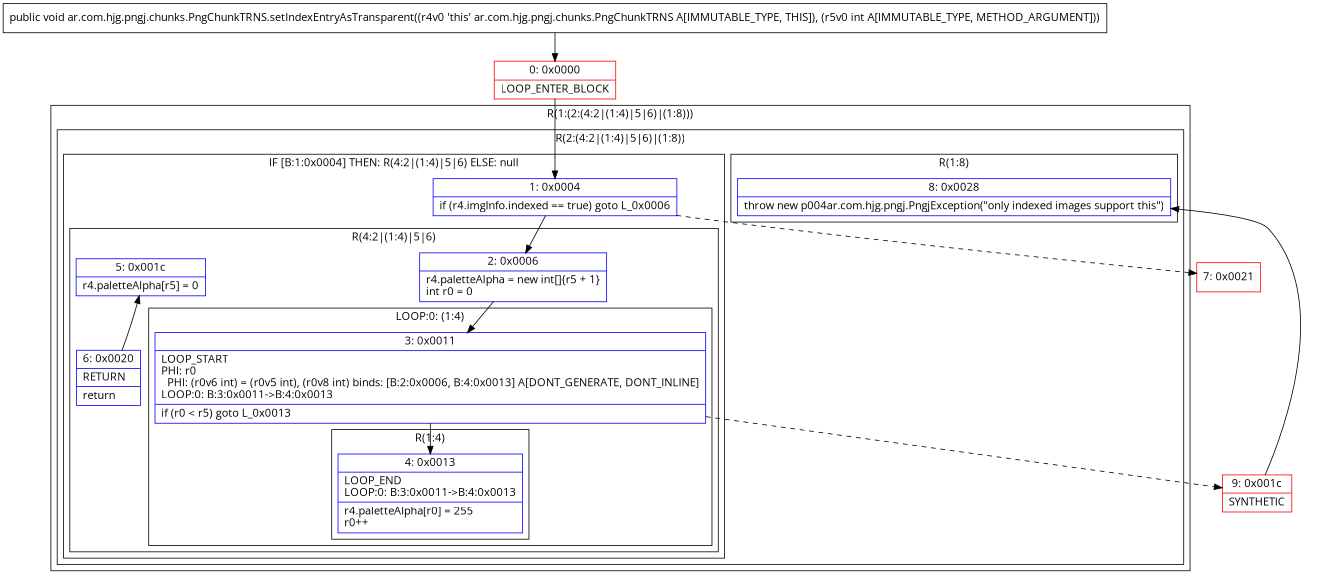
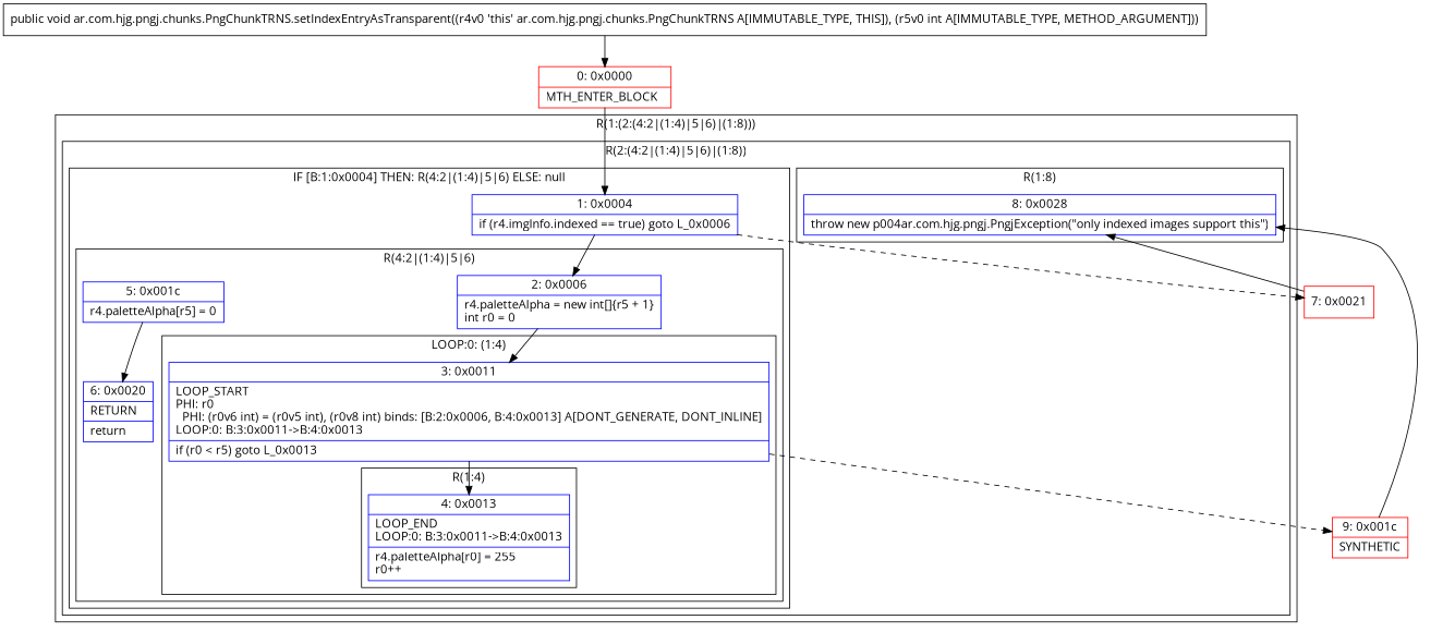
  digraph {
    fontname="Open Sans"
    node [color=blue fontname="Open Sans" shape=record]
    edge [fontname="Open Sans"]
    n1 [label="{4\:\ 0x0013|LOOP_END\lLOOP:0: B:3:0x0011\-\>B:4:0x0013\l|r4.paletteAlpha[r0] = 255\lr0++\l}"]
    n2 [label="{3\:\ 0x0011|LOOP_START\lPHI: r0 \l  PHI: (r0v6 int) = (r0v5 int), (r0v8 int) binds: [B:2:0x0006, B:4:0x0013] A[DONT_GENERATE, DONT_INLINE]\lLOOP:0: B:3:0x0011\-\>B:4:0x0013\l|if (r0 \< r5) goto L_0x0013\l}"]
    n3 [label="{2\:\ 0x0006|r4.paletteAlpha = new int[]\{r5 + 1\}\lint r0 = 0\l}"]
    n4 [label="{5\:\ 0x001c|r4.paletteAlpha[r5] = 0\l}"]
    n5 [label="{6\:\ 0x0020|RETURN\l|return\l}"]
    n6 [label="{1\:\ 0x0004|if (r4.imgInfo.indexed == true) goto L_0x0006\l}"]
    n7 [label="{8\:\ 0x0028|throw new p004ar.com.hjg.pngj.PngjException(\"only indexed images support this\")\l}"]
    n8 [color=red label="{9\:\ 0x001c|SYNTHETIC\l}"]
    n9 [color=red label="{7\:\ 0x0021}"]
-   n10 [color=red label="{0\:\ 0x0000|LOOP_ENTER_BLOCK\l}"]
+   n10 [color=red label="{0\:\ 0x0000|MTH_ENTER_BLOCK\l}"]
    n11 [label="{public void ar.com.hjg.pngj.chunks.PngChunkTRNS.setIndexEntryAsTransparent((r4v0 'this' ar.com.hjg.pngj.chunks.PngChunkTRNS A[IMMUTABLE_TYPE, THIS]), (r5v0 int A[IMMUTABLE_TYPE, METHOD_ARGUMENT])) }" color=""]
    subgraph cluster_1 {
      label="R(1:(2:(4:2|(1:4)|5|6)|(1:8)))"
      subgraph cluster_2 {
        label="R(2:(4:2|(1:4)|5|6)|(1:8))"
        subgraph cluster_3 {
          label="IF [B:1:0x0004] THEN: R(4:2|(1:4)|5|6) ELSE: null"
          n6
          subgraph cluster_4 {
            label="R(4:2|(1:4)|5|6)"
            n3
            n4
            n5
            subgraph cluster_5 {
              label="LOOP:0: (1:4)"
              n2
              subgraph cluster_6 {
                label="R(1:4)"
                n1
              }
            }
          }
        }
        subgraph cluster_7 {
          label="R(1:8)"
          n7
        }
      }
    }
    n2 -> n1
    n2 -> n8 [style=dashed]
    n3 -> n2
-   n5 -> n4
+   n4 -> n5
    n6 -> n3
    n6 -> n9 [style=dashed]
    n8 -> n7
+   n9 -> n7
    n10 -> n6
    n11 -> n10
  }
